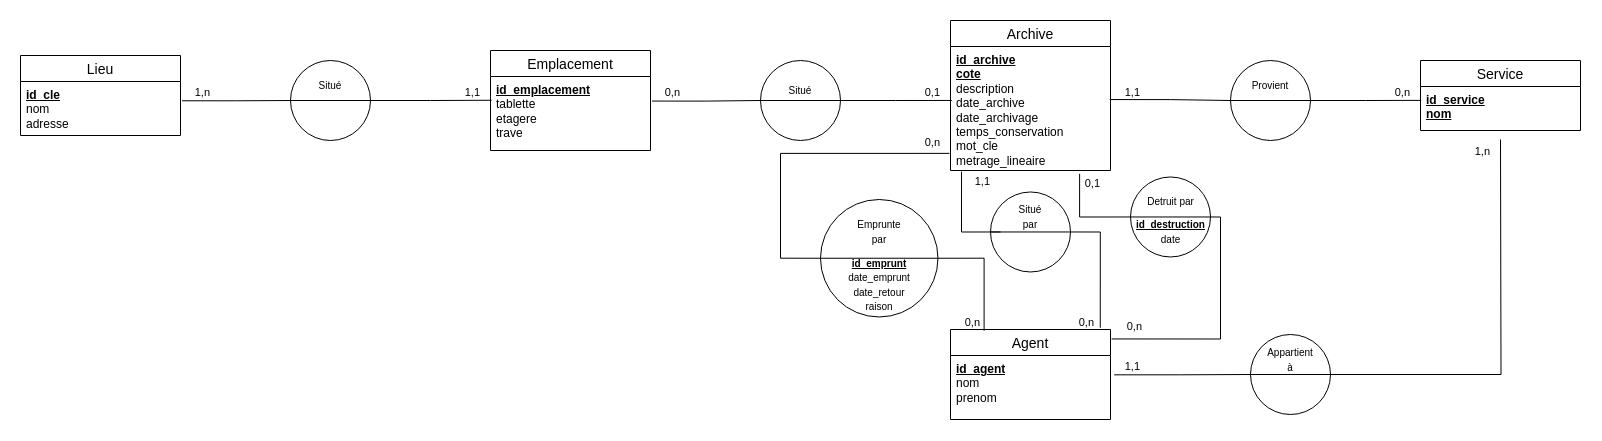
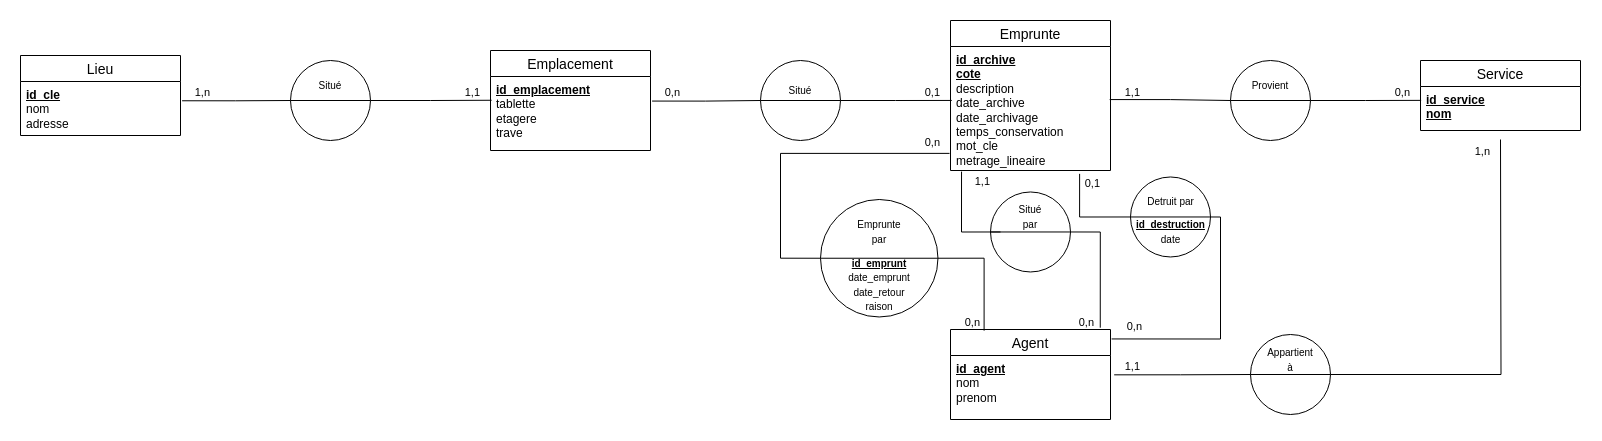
  <mxCell id="0" />
  <mxCell id="1" parent="0" />
- <mxCell id="2" value="Archive" style="swimlane;fontStyle=0;childLayout=stackLayout;horizontal=1;startSize=26;horizontalStack=0;resizeParent=1;resizeParentMax=0;resizeLast=0;collapsible=1;marginBottom=0;align=center;fontSize=14;" vertex="1" parent="1"><mxGeometry x="950" y="20" width="160" height="150" as="geometry" /></mxCell>
+ <mxCell id="2" value="Emprunte" style="swimlane;fontStyle=0;childLayout=stackLayout;horizontal=1;startSize=26;horizontalStack=0;resizeParent=1;resizeParentMax=0;resizeLast=0;collapsible=1;marginBottom=0;align=center;fontSize=14;" vertex="1" parent="1"><mxGeometry x="950" y="20" width="160" height="150" as="geometry" /></mxCell>
  <mxCell id="3" value="&lt;b&gt;&lt;u&gt;id_archive&lt;/u&gt;&lt;/b&gt;&lt;div&gt;&lt;b&gt;&lt;u&gt;cote&lt;/u&gt;&lt;/b&gt;&lt;/div&gt;&lt;div&gt;description&lt;/div&gt;&lt;div&gt;date_archive&lt;/div&gt;&lt;div&gt;date_archivage&lt;/div&gt;&lt;div&gt;temps_conservation&lt;/div&gt;&lt;div&gt;mot_cle&lt;/div&gt;&lt;div&gt;metrage_lineaire&lt;/div&gt;" style="text;strokeColor=none;fillColor=none;spacingLeft=4;spacingRight=4;overflow=hidden;rotatable=0;points=[[0,0.5],[1,0.5]];portConstraint=eastwest;fontSize=12;whiteSpace=wrap;html=1;" vertex="1" parent="2"><mxGeometry y="26" width="160" height="124" as="geometry" /></mxCell>
  <mxCell id="4" value="Service" style="swimlane;fontStyle=0;childLayout=stackLayout;horizontal=1;startSize=26;horizontalStack=0;resizeParent=1;resizeParentMax=0;resizeLast=0;collapsible=1;marginBottom=0;align=center;fontSize=14;" vertex="1" parent="1"><mxGeometry x="1420" y="60" width="160" height="70" as="geometry" /></mxCell>
  <mxCell id="5" value="&lt;b&gt;&lt;u&gt;id_service&lt;/u&gt;&lt;/b&gt;&lt;div&gt;&lt;b&gt;&lt;u&gt;nom&lt;/u&gt;&lt;/b&gt;&lt;/div&gt;&lt;div&gt;&lt;br&gt;&lt;/div&gt;" style="text;strokeColor=none;fillColor=none;spacingLeft=4;spacingRight=4;overflow=hidden;rotatable=0;points=[[0,0.5],[1,0.5]];portConstraint=eastwest;fontSize=12;whiteSpace=wrap;html=1;" vertex="1" parent="4"><mxGeometry y="26" width="160" height="44" as="geometry" /></mxCell>
  <mxCell id="6" value="Agent" style="swimlane;fontStyle=0;childLayout=stackLayout;horizontal=1;startSize=26;horizontalStack=0;resizeParent=1;resizeParentMax=0;resizeLast=0;collapsible=1;marginBottom=0;align=center;fontSize=14;" vertex="1" parent="1"><mxGeometry x="950" y="329" width="160" height="90" as="geometry" /></mxCell>
  <mxCell id="7" value="&lt;b&gt;&lt;u&gt;id_agent&lt;/u&gt;&lt;/b&gt;&lt;div&gt;nom&lt;/div&gt;&lt;div&gt;prenom&lt;br&gt;&lt;div&gt;&lt;br&gt;&lt;/div&gt;&lt;/div&gt;" style="text;strokeColor=none;fillColor=none;spacingLeft=4;spacingRight=4;overflow=hidden;rotatable=0;points=[[0,0.5],[1,0.5]];portConstraint=eastwest;fontSize=12;whiteSpace=wrap;html=1;" vertex="1" parent="6"><mxGeometry y="26" width="160" height="64" as="geometry" /></mxCell>
  <mxCell id="8" value="" style="ellipse;whiteSpace=wrap;html=1;aspect=fixed;" vertex="1" parent="1"><mxGeometry x="1230" y="60" width="80" height="80" as="geometry" /></mxCell>
  <mxCell id="9" value="" style="endArrow=none;html=1;rounded=0;entryX=1;entryY=0.5;entryDx=0;entryDy=0;exitX=0;exitY=0.5;exitDx=0;exitDy=0;" edge="1" parent="1" source="8" target="8"><mxGeometry width="50" height="50" relative="1" as="geometry"><mxPoint x="1220" y="175" as="sourcePoint" /><mxPoint x="1270" y="125" as="targetPoint" /></mxGeometry></mxCell>
  <mxCell id="10" value="&lt;font style=&quot;font-size: 10px;&quot;&gt;Provient&lt;/font&gt;" style="text;html=1;strokeColor=none;fillColor=none;align=center;verticalAlign=middle;whiteSpace=wrap;rounded=0;" vertex="1" parent="1"><mxGeometry x="1265" y="80" width="10" height="10" as="geometry" /></mxCell>
  <mxCell id="11" value="" style="endArrow=none;html=1;edgeStyle=orthogonalEdgeStyle;rounded=0;exitX=1;exitY=0.5;exitDx=0;exitDy=0;entryX=0.004;entryY=0.315;entryDx=0;entryDy=0;entryPerimeter=0;" edge="1" parent="1" source="8" target="5"><mxGeometry relative="1" as="geometry"><mxPoint x="1320" y="99.83" as="sourcePoint" /><mxPoint x="1410" y="100" as="targetPoint" /></mxGeometry></mxCell>
  <mxCell id="12" value="0,n" style="edgeLabel;resizable=0;html=1;align=right;verticalAlign=bottom;" connectable="0" vertex="1" parent="11"><mxGeometry x="1" relative="1" as="geometry"><mxPoint x="-11" as="offset" /></mxGeometry></mxCell>
  <mxCell id="13" value="" style="endArrow=none;html=1;edgeStyle=orthogonalEdgeStyle;rounded=0;entryX=0;entryY=0.5;entryDx=0;entryDy=0;exitX=0.995;exitY=0.428;exitDx=0;exitDy=0;exitPerimeter=0;" edge="1" parent="1" source="3" target="8"><mxGeometry relative="1" as="geometry"><mxPoint x="1130" y="100" as="sourcePoint" /><mxPoint x="1220" y="99.86" as="targetPoint" /></mxGeometry></mxCell>
  <mxCell id="14" value="1,1" style="edgeLabel;resizable=0;html=1;align=right;verticalAlign=bottom;" connectable="0" vertex="1" parent="13"><mxGeometry x="1" relative="1" as="geometry"><mxPoint x="-90" as="offset" /></mxGeometry></mxCell>
  <mxCell id="15" value="" style="ellipse;whiteSpace=wrap;html=1;aspect=fixed;" vertex="1" parent="1"><mxGeometry x="990" y="191.48" width="80" height="80" as="geometry" /></mxCell>
  <mxCell id="16" value="" style="endArrow=none;html=1;rounded=0;entryX=1;entryY=0.5;entryDx=0;entryDy=0;exitX=0;exitY=0.5;exitDx=0;exitDy=0;" edge="1" parent="1" source="15" target="15"><mxGeometry width="50" height="50" relative="1" as="geometry"><mxPoint x="980" y="306.48" as="sourcePoint" /><mxPoint x="1030" y="256.48" as="targetPoint" /></mxGeometry></mxCell>
  <mxCell id="17" value="&lt;font style=&quot;font-size: 10px;&quot;&gt;Situé par&lt;/font&gt;" style="text;html=1;strokeColor=none;fillColor=none;align=center;verticalAlign=middle;whiteSpace=wrap;rounded=0;" vertex="1" parent="1"><mxGeometry x="1025" y="211.48" width="10" height="10" as="geometry" /></mxCell>
  <mxCell id="18" value="" style="endArrow=none;html=1;edgeStyle=orthogonalEdgeStyle;rounded=0;exitX=1;exitY=0.5;exitDx=0;exitDy=0;entryX=0.936;entryY=-0.02;entryDx=0;entryDy=0;entryPerimeter=0;" edge="1" parent="1" source="15" target="6"><mxGeometry relative="1" as="geometry"><mxPoint x="1080" y="231.31" as="sourcePoint" /><mxPoint x="1170" y="231.48" as="targetPoint" /></mxGeometry></mxCell>
  <mxCell id="19" value="0,n" style="edgeLabel;resizable=0;html=1;align=right;verticalAlign=bottom;" connectable="0" vertex="1" parent="18"><mxGeometry x="1" relative="1" as="geometry"><mxPoint x="-6" y="2" as="offset" /></mxGeometry></mxCell>
  <mxCell id="20" value="" style="endArrow=none;html=1;edgeStyle=orthogonalEdgeStyle;rounded=0;entryX=0;entryY=0.5;entryDx=0;entryDy=0;exitX=0.069;exitY=1.009;exitDx=0;exitDy=0;exitPerimeter=0;" edge="1" parent="1" source="3"><mxGeometry relative="1" as="geometry"><mxPoint x="961" y="149" as="sourcePoint" /><mxPoint x="1000" y="231.48" as="targetPoint" /><Array as="points"><mxPoint x="961" y="232" /></Array></mxGeometry></mxCell>
  <mxCell id="21" value="1,1" style="edgeLabel;resizable=0;html=1;align=right;verticalAlign=bottom;" connectable="0" vertex="1" parent="20"><mxGeometry x="1" relative="1" as="geometry"><mxPoint x="-10" y="-42" as="offset" /></mxGeometry></mxCell>
  <mxCell id="22" value="" style="ellipse;whiteSpace=wrap;html=1;aspect=fixed;" vertex="1" parent="1"><mxGeometry x="1250" y="334" width="80" height="80" as="geometry" /></mxCell>
  <mxCell id="23" value="" style="endArrow=none;html=1;rounded=0;entryX=1;entryY=0.5;entryDx=0;entryDy=0;exitX=0;exitY=0.5;exitDx=0;exitDy=0;" edge="1" parent="1" source="22" target="22"><mxGeometry width="50" height="50" relative="1" as="geometry"><mxPoint x="1240" y="449" as="sourcePoint" /><mxPoint x="1290" y="399" as="targetPoint" /></mxGeometry></mxCell>
  <mxCell id="24" value="&lt;font style=&quot;font-size: 10px;&quot;&gt;Appartient à&lt;/font&gt;" style="text;html=1;strokeColor=none;fillColor=none;align=center;verticalAlign=middle;whiteSpace=wrap;rounded=0;" vertex="1" parent="1"><mxGeometry x="1285" y="354" width="10" height="10" as="geometry" /></mxCell>
  <mxCell id="25" value="" style="endArrow=none;html=1;edgeStyle=orthogonalEdgeStyle;rounded=0;exitX=1;exitY=0.5;exitDx=0;exitDy=0;" edge="1" parent="1" source="22"><mxGeometry relative="1" as="geometry"><mxPoint x="1340" y="373.83" as="sourcePoint" /><mxPoint x="1500" y="139" as="targetPoint" /></mxGeometry></mxCell>
  <mxCell id="26" value="1,n" style="edgeLabel;resizable=0;html=1;align=right;verticalAlign=bottom;" connectable="0" vertex="1" parent="25"><mxGeometry x="1" relative="1" as="geometry"><mxPoint x="-10" y="20" as="offset" /></mxGeometry></mxCell>
  <mxCell id="27" value="" style="endArrow=none;html=1;edgeStyle=orthogonalEdgeStyle;rounded=0;entryX=0;entryY=0.5;entryDx=0;entryDy=0;exitX=1.023;exitY=0.302;exitDx=0;exitDy=0;exitPerimeter=0;" edge="1" parent="1" source="7" target="22"><mxGeometry relative="1" as="geometry"><mxPoint x="1150" y="374" as="sourcePoint" /><mxPoint x="1240" y="373.86" as="targetPoint" /></mxGeometry></mxCell>
  <mxCell id="28" value="1,1" style="edgeLabel;resizable=0;html=1;align=right;verticalAlign=bottom;" connectable="0" vertex="1" parent="27"><mxGeometry x="1" relative="1" as="geometry"><mxPoint x="-110" as="offset" /></mxGeometry></mxCell>
  <mxCell id="29" value="Emplacement" style="swimlane;fontStyle=0;childLayout=stackLayout;horizontal=1;startSize=26;horizontalStack=0;resizeParent=1;resizeParentMax=0;resizeLast=0;collapsible=1;marginBottom=0;align=center;fontSize=14;" vertex="1" parent="1"><mxGeometry x="490" y="50" width="160" height="100" as="geometry" /></mxCell>
  <mxCell id="30" value="&lt;b&gt;&lt;u&gt;id_emplacement&lt;/u&gt;&lt;/b&gt;&lt;div&gt;tablette&lt;/div&gt;&lt;div&gt;etagere&lt;/div&gt;&lt;div&gt;trave&lt;/div&gt;" style="text;strokeColor=none;fillColor=none;spacingLeft=4;spacingRight=4;overflow=hidden;rotatable=0;points=[[0,0.5],[1,0.5]];portConstraint=eastwest;fontSize=12;whiteSpace=wrap;html=1;" vertex="1" parent="29"><mxGeometry y="26" width="160" height="74" as="geometry" /></mxCell>
  <mxCell id="31" value="Lieu" style="swimlane;fontStyle=0;childLayout=stackLayout;horizontal=1;startSize=26;horizontalStack=0;resizeParent=1;resizeParentMax=0;resizeLast=0;collapsible=1;marginBottom=0;align=center;fontSize=14;" vertex="1" parent="1"><mxGeometry x="20" y="55" width="160" height="80" as="geometry" /></mxCell>
  <mxCell id="32" value="&lt;b&gt;&lt;u&gt;id_cle&lt;/u&gt;&lt;/b&gt;&lt;div&gt;nom&lt;/div&gt;&lt;div&gt;adresse&lt;/div&gt;" style="text;strokeColor=none;fillColor=none;spacingLeft=4;spacingRight=4;overflow=hidden;rotatable=0;points=[[0,0.5],[1,0.5]];portConstraint=eastwest;fontSize=12;whiteSpace=wrap;html=1;" vertex="1" parent="31"><mxGeometry y="26" width="160" height="54" as="geometry" /></mxCell>
  <mxCell id="33" value="" style="ellipse;whiteSpace=wrap;html=1;aspect=fixed;" vertex="1" parent="1"><mxGeometry x="760" y="60" width="80" height="80" as="geometry" /></mxCell>
  <mxCell id="34" value="" style="endArrow=none;html=1;rounded=0;entryX=1;entryY=0.5;entryDx=0;entryDy=0;exitX=0;exitY=0.5;exitDx=0;exitDy=0;" edge="1" parent="1" source="33" target="33"><mxGeometry width="50" height="50" relative="1" as="geometry"><mxPoint x="750" y="175" as="sourcePoint" /><mxPoint x="800" y="125" as="targetPoint" /></mxGeometry></mxCell>
  <mxCell id="35" value="&lt;font style=&quot;font-size: 10px;&quot;&gt;Situé&lt;/font&gt;" style="text;html=1;strokeColor=none;fillColor=none;align=center;verticalAlign=middle;whiteSpace=wrap;rounded=0;" vertex="1" parent="1"><mxGeometry x="795" y="85" width="10" height="10" as="geometry" /></mxCell>
  <mxCell id="36" value="" style="endArrow=none;html=1;edgeStyle=orthogonalEdgeStyle;rounded=0;exitX=1;exitY=0.5;exitDx=0;exitDy=0;entryX=0.008;entryY=0.435;entryDx=0;entryDy=0;entryPerimeter=0;" edge="1" parent="1" source="33" target="3"><mxGeometry relative="1" as="geometry"><mxPoint x="850" y="99.83" as="sourcePoint" /><mxPoint x="940" y="100" as="targetPoint" /></mxGeometry></mxCell>
  <mxCell id="37" value="0,1" style="edgeLabel;resizable=0;html=1;align=right;verticalAlign=bottom;" connectable="0" vertex="1" parent="36"><mxGeometry x="1" relative="1" as="geometry"><mxPoint x="-11" as="offset" /></mxGeometry></mxCell>
  <mxCell id="38" value="" style="endArrow=none;html=1;edgeStyle=orthogonalEdgeStyle;rounded=0;entryX=0;entryY=0.5;entryDx=0;entryDy=0;exitX=1.01;exitY=0.332;exitDx=0;exitDy=0;exitPerimeter=0;" edge="1" parent="1" source="30" target="33"><mxGeometry relative="1" as="geometry"><mxPoint x="660" y="100" as="sourcePoint" /><mxPoint x="750" y="99.86" as="targetPoint" /></mxGeometry></mxCell>
  <mxCell id="39" value="0,n" style="edgeLabel;resizable=0;html=1;align=right;verticalAlign=bottom;" connectable="0" vertex="1" parent="38"><mxGeometry x="1" relative="1" as="geometry"><mxPoint x="-80" as="offset" /></mxGeometry></mxCell>
  <mxCell id="40" value="" style="ellipse;whiteSpace=wrap;html=1;aspect=fixed;" vertex="1" parent="1"><mxGeometry x="1130" y="176.48" width="80" height="80" as="geometry" /></mxCell>
  <mxCell id="41" value="" style="endArrow=none;html=1;rounded=0;entryX=1;entryY=0.5;entryDx=0;entryDy=0;exitX=0;exitY=0.5;exitDx=0;exitDy=0;" edge="1" parent="1" source="40" target="40"><mxGeometry width="50" height="50" relative="1" as="geometry"><mxPoint x="1120" y="291.48" as="sourcePoint" /><mxPoint x="1170" y="241.48" as="targetPoint" /></mxGeometry></mxCell>
  <mxCell id="42" value="&lt;font style=&quot;font-size: 10px;&quot;&gt;Detruit par&lt;/font&gt;" style="text;html=1;strokeColor=none;fillColor=none;align=center;verticalAlign=middle;whiteSpace=wrap;rounded=0;" vertex="1" parent="1"><mxGeometry x="1142.5" y="196.48" width="55" height="10" as="geometry" /></mxCell>
  <mxCell id="43" value="" style="endArrow=none;html=1;edgeStyle=orthogonalEdgeStyle;rounded=0;exitX=1;exitY=0.5;exitDx=0;exitDy=0;entryX=1.007;entryY=0.105;entryDx=0;entryDy=0;entryPerimeter=0;" edge="1" parent="1" source="40" target="6"><mxGeometry relative="1" as="geometry"><mxPoint x="1220" y="216.31" as="sourcePoint" /><mxPoint x="1310" y="216.48" as="targetPoint" /><Array as="points"><mxPoint x="1220" y="217" /><mxPoint x="1220" y="338" /><mxPoint x="1111" y="338" /></Array></mxGeometry></mxCell>
  <mxCell id="44" value="0,n" style="edgeLabel;resizable=0;html=1;align=right;verticalAlign=bottom;" connectable="0" vertex="1" parent="43"><mxGeometry x="1" relative="1" as="geometry"><mxPoint x="31" y="-4" as="offset" /></mxGeometry></mxCell>
  <mxCell id="45" value="" style="endArrow=none;html=1;edgeStyle=orthogonalEdgeStyle;rounded=0;entryX=0;entryY=0.5;entryDx=0;entryDy=0;exitX=0.807;exitY=1.027;exitDx=0;exitDy=0;exitPerimeter=0;" edge="1" parent="1" source="3" target="40"><mxGeometry relative="1" as="geometry"><mxPoint x="1140" y="216.48" as="sourcePoint" /><mxPoint x="1230" y="216.34" as="targetPoint" /><Array as="points"><mxPoint x="1079" y="217" /></Array></mxGeometry></mxCell>
  <mxCell id="46" value="0,1" style="edgeLabel;resizable=0;html=1;align=right;verticalAlign=bottom;" connectable="0" vertex="1" parent="45"><mxGeometry x="1" relative="1" as="geometry"><mxPoint x="-30" y="-25" as="offset" /></mxGeometry></mxCell>
  <mxCell id="47" value="&lt;font style=&quot;font-size: 10px;&quot;&gt;&lt;b&gt;&lt;u&gt;id_destruction&lt;/u&gt;&lt;/b&gt;&lt;/font&gt;&lt;div&gt;&lt;font style=&quot;font-size: 10px;&quot;&gt;date&lt;/font&gt;&lt;/div&gt;" style="text;html=1;strokeColor=none;fillColor=none;align=center;verticalAlign=middle;whiteSpace=wrap;rounded=0;" vertex="1" parent="1"><mxGeometry x="1142.5" y="226.48" width="55" height="10" as="geometry" /></mxCell>
  <mxCell id="48" value="" style="ellipse;whiteSpace=wrap;html=1;aspect=fixed;" vertex="1" parent="1"><mxGeometry x="820" y="199" width="117.48" height="117.48" as="geometry" /></mxCell>
  <mxCell id="49" value="" style="endArrow=none;html=1;rounded=0;entryX=1;entryY=0.5;entryDx=0;entryDy=0;exitX=0;exitY=0.5;exitDx=0;exitDy=0;" edge="1" parent="1" source="48" target="48"><mxGeometry width="50" height="50" relative="1" as="geometry"><mxPoint x="810" y="351.48" as="sourcePoint" /><mxPoint x="860" y="301.48" as="targetPoint" /></mxGeometry></mxCell>
  <mxCell id="50" value="&lt;font style=&quot;font-size: 10px;&quot;&gt;Emprunte par&lt;/font&gt;" style="text;html=1;strokeColor=none;fillColor=none;align=center;verticalAlign=middle;whiteSpace=wrap;rounded=0;" vertex="1" parent="1"><mxGeometry x="873.74" y="226.48" width="10" height="10" as="geometry" /></mxCell>
  <mxCell id="51" value="" style="endArrow=none;html=1;edgeStyle=orthogonalEdgeStyle;rounded=0;exitX=1;exitY=0.5;exitDx=0;exitDy=0;entryX=0.21;entryY=0.013;entryDx=0;entryDy=0;entryPerimeter=0;" edge="1" parent="1" source="48" target="6"><mxGeometry relative="1" as="geometry"><mxPoint x="910" y="276.31" as="sourcePoint" /><mxPoint x="1000" y="276.48" as="targetPoint" /></mxGeometry></mxCell>
  <mxCell id="52" value="0,n" style="edgeLabel;resizable=0;html=1;align=right;verticalAlign=bottom;" connectable="0" vertex="1" parent="51"><mxGeometry x="1" relative="1" as="geometry"><mxPoint x="-4" y="-1" as="offset" /></mxGeometry></mxCell>
  <mxCell id="53" value="" style="endArrow=none;html=1;edgeStyle=orthogonalEdgeStyle;rounded=0;entryX=0;entryY=0.5;entryDx=0;entryDy=0;exitX=-0.006;exitY=0.862;exitDx=0;exitDy=0;exitPerimeter=0;" edge="1" parent="1" source="3" target="48"><mxGeometry relative="1" as="geometry"><mxPoint x="720" y="276.48" as="sourcePoint" /><mxPoint x="810" y="276.34" as="targetPoint" /><Array as="points"><mxPoint x="780" y="153" /><mxPoint x="780" y="258" /></Array></mxGeometry></mxCell>
  <mxCell id="54" value="0,n" style="edgeLabel;resizable=0;html=1;align=right;verticalAlign=bottom;" connectable="0" vertex="1" parent="53"><mxGeometry x="1" relative="1" as="geometry"><mxPoint x="120" y="-108" as="offset" /></mxGeometry></mxCell>
  <mxCell id="55" value="&lt;font style=&quot;font-size: 10px;&quot;&gt;&lt;b&gt;&lt;u&gt;id_emprunt&lt;/u&gt;&lt;/b&gt;&lt;/font&gt;&lt;div&gt;&lt;font style=&quot;font-size: 10px;&quot;&gt;date_emprunt&lt;/font&gt;&lt;/div&gt;&lt;div&gt;&lt;font style=&quot;font-size: 10px;&quot;&gt;date_retour&lt;/font&gt;&lt;/div&gt;&lt;div&gt;&lt;font style=&quot;font-size: 10px;&quot;&gt;raison&lt;/font&gt;&lt;/div&gt;" style="text;html=1;strokeColor=none;fillColor=none;align=center;verticalAlign=middle;whiteSpace=wrap;rounded=0;" vertex="1" parent="1"><mxGeometry x="873.74" y="279" width="10" height="10" as="geometry" /></mxCell>
  <mxCell id="56" value="" style="ellipse;whiteSpace=wrap;html=1;aspect=fixed;" vertex="1" parent="1"><mxGeometry x="290" y="60" width="80" height="80" as="geometry" /></mxCell>
  <mxCell id="57" value="" style="endArrow=none;html=1;rounded=0;entryX=1;entryY=0.5;entryDx=0;entryDy=0;exitX=0;exitY=0.5;exitDx=0;exitDy=0;" edge="1" parent="1" source="56" target="56"><mxGeometry width="50" height="50" relative="1" as="geometry"><mxPoint x="280" y="175" as="sourcePoint" /><mxPoint x="330" y="125" as="targetPoint" /></mxGeometry></mxCell>
  <mxCell id="58" value="&lt;font style=&quot;font-size: 10px;&quot;&gt;Situé&lt;/font&gt;" style="text;html=1;strokeColor=none;fillColor=none;align=center;verticalAlign=middle;whiteSpace=wrap;rounded=0;" vertex="1" parent="1"><mxGeometry x="325" y="80" width="10" height="10" as="geometry" /></mxCell>
  <mxCell id="59" value="" style="endArrow=none;html=1;edgeStyle=orthogonalEdgeStyle;rounded=0;exitX=1;exitY=0.5;exitDx=0;exitDy=0;entryX=0.007;entryY=0.321;entryDx=0;entryDy=0;entryPerimeter=0;" edge="1" parent="1" source="56" target="30"><mxGeometry relative="1" as="geometry"><mxPoint x="380" y="99.83" as="sourcePoint" /><mxPoint x="470" y="100" as="targetPoint" /></mxGeometry></mxCell>
  <mxCell id="60" value="1,1" style="edgeLabel;resizable=0;html=1;align=right;verticalAlign=bottom;" connectable="0" vertex="1" parent="59"><mxGeometry x="1" relative="1" as="geometry"><mxPoint x="-11" as="offset" /></mxGeometry></mxCell>
  <mxCell id="61" value="" style="endArrow=none;html=1;edgeStyle=orthogonalEdgeStyle;rounded=0;entryX=0;entryY=0.5;entryDx=0;entryDy=0;exitX=1.01;exitY=0.357;exitDx=0;exitDy=0;exitPerimeter=0;" edge="1" parent="1" source="32" target="56"><mxGeometry relative="1" as="geometry"><mxPoint x="190" y="100" as="sourcePoint" /><mxPoint x="280" y="99.86" as="targetPoint" /></mxGeometry></mxCell>
  <mxCell id="62" value="1,n" style="edgeLabel;resizable=0;html=1;align=right;verticalAlign=bottom;" connectable="0" vertex="1" parent="61"><mxGeometry x="1" relative="1" as="geometry"><mxPoint x="-80" as="offset" /></mxGeometry></mxCell>
